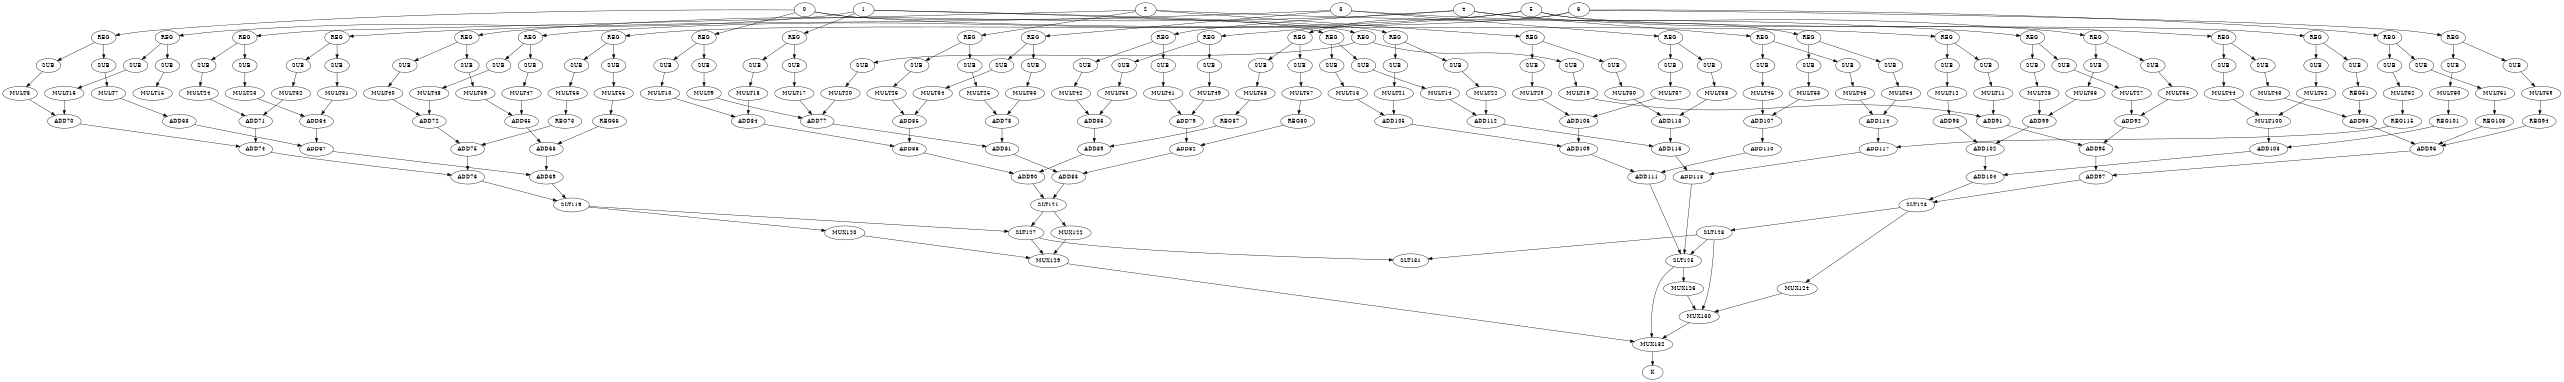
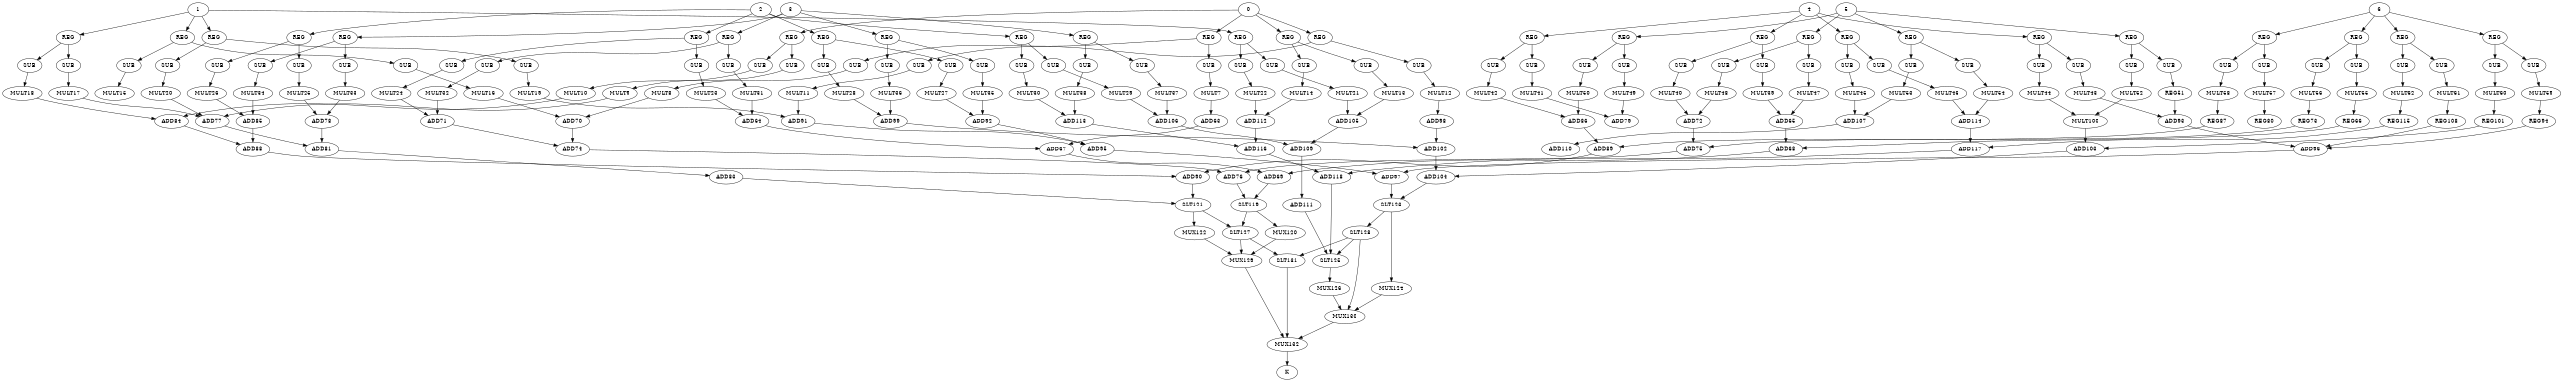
  strict digraph {
    n1 [label=REG]
    n2 [label=SUB]
    n3 [label=SUB]
    0
    n5 [label=REG]
    n6 [label=REG]
    n7 [label=REG]
    n8 [label=SUB]
    n9 [label=SUB]
    n10 [label=SUB]
    n11 [label=SUB]
    n12 [label=SUB]
    n13 [label=SUB]
    n14 [label=MULT7]
    n15 [label=ADD63]
    n16 [label=ADD67]
    n17 [label=MULT8]
    n18 [label=ADD70]
    n19 [label=ADD74]
    n20 [label=MULT9]
    n21 [label=ADD77]
    n22 [label=ADD81]
    n23 [label=MULT10]
    n24 [label=ADD84]
    n25 [label=ADD88]
    n26 [label=MULT11]
    n27 [label=ADD91]
    n28 [label=ADD95]
    n29 [label=MULT12]
    n30 [label=ADD98]
    n31 [label=ADD102]
    n32 [label=MULT13]
    n33 [label=ADD105]
    n34 [label=ADD109]
    n35 [label=MULT14]
    n36 [label=ADD112]
    n37 [label=ADD116]
    n38 [label=REG]
    n39 [label=SUB]
    n40 [label=SUB]
    1
    n42 [label=REG]
    n43 [label=REG]
    n44 [label=REG]
    n45 [label=SUB]
    n46 [label=SUB]
    n47 [label=SUB]
    n48 [label=SUB]
    n49 [label=SUB]
    n50 [label=SUB]
    n51 [label=MULT15]
    n52 [label=MULT16]
    n53 [label=MULT17]
    n54 [label=MULT18]
    n55 [label=MULT19]
    n56 [label=MULT20]
    n57 [label=MULT21]
    n58 [label=MULT22]
    n59 [label=REG]
    n60 [label=SUB]
    n61 [label=SUB]
    2
    n63 [label=REG]
    n64 [label=REG]
    n65 [label=REG]
    n66 [label=SUB]
    n67 [label=SUB]
    n68 [label=SUB]
    n69 [label=SUB]
    n70 [label=SUB]
    n71 [label=SUB]
    n72 [label=MULT23]
    n73 [label=ADD64]
    n74 [label=MULT24]
    n75 [label=ADD71]
    n76 [label=MULT25]
    n77 [label=ADD78]
    n78 [label=MULT26]
    n79 [label=ADD85]
    n80 [label=MULT27]
    n81 [label=ADD92]
    n82 [label=MULT28]
    n83 [label=ADD99]
    n84 [label=MULT29]
    n85 [label=ADD106]
    n86 [label=MULT30]
    n87 [label=ADD113]
    n88 [label=REG]
    n89 [label=SUB]
    n90 [label=SUB]
    3
    n92 [label=REG]
    n93 [label=REG]
    n94 [label=REG]
    n95 [label=SUB]
    n96 [label=SUB]
    n97 [label=SUB]
    n98 [label=SUB]
    n99 [label=SUB]
    n100 [label=SUB]
    n101 [label=MULT31]
    n102 [label=MULT32]
    n103 [label=MULT33]
    n104 [label=MULT34]
    n105 [label=MULT35]
    n106 [label=MULT36]
    n107 [label=MULT37]
    n108 [label=MULT38]
    n109 [label=REG]
    n110 [label=SUB]
    n111 [label=SUB]
    4
    n113 [label=REG]
    n114 [label=REG]
    n115 [label=REG]
    n116 [label=SUB]
    n117 [label=SUB]
    n118 [label=SUB]
    n119 [label=SUB]
    n120 [label=SUB]
    n121 [label=SUB]
    n122 [label=MULT39]
    n123 [label=ADD65]
    n124 [label=ADD68]
    n125 [label=MULT40]
    n126 [label=ADD72]
    n127 [label=ADD75]
    n128 [label=MULT41]
    n129 [label=ADD79]
-   n130 [label=ADD82]
    n131 [label=MULT42]
    n132 [label=ADD86]
    n133 [label=ADD89]
    n134 [label=MULT43]
    n135 [label=ADD93]
    n136 [label=ADD96]
    n137 [label=MULT44]
    n138 [label=MULT100]
    n139 [label=ADD103]
    n140 [label=MULT45]
    n141 [label=ADD107]
    n142 [label=ADD110]
    n143 [label=MULT46]
    n144 [label=ADD114]
    n145 [label=ADD117]
    n146 [label=REG]
    n147 [label=SUB]
    n148 [label=SUB]
    5
    n150 [label=REG]
    n151 [label=REG]
    n152 [label=REG]
    n153 [label=SUB]
    n154 [label=SUB]
    n155 [label=SUB]
    n156 [label=SUB]
    n157 [label=SUB]
    n158 [label=SUB]
    n159 [label=MULT47]
    n160 [label=MULT48]
    n161 [label=MULT49]
    n162 [label=MULT50]
    n163 [label=REG51]
    n164 [label=MULT52]
    n165 [label=MULT53]
    n166 [label=MULT54]
    n167 [label=REG]
    n168 [label=SUB]
    n169 [label=SUB]
    6
    n171 [label=REG]
    n172 [label=REG]
    n173 [label=REG]
    n174 [label=SUB]
    n175 [label=SUB]
    n176 [label=SUB]
    n177 [label=SUB]
    n178 [label=SUB]
    n179 [label=SUB]
    n180 [label=MULT55]
    n181 [label=REG66]
    n182 [label=MULT56]
    n183 [label=REG73]
    n184 [label=MULT57]
    n185 [label=REG80]
    n186 [label=MULT58]
    n187 [label=REG87]
    n188 [label=MULT59]
    n189 [label=REG94]
    n190 [label=MULT60]
    n191 [label=REG101]
    n192 [label=MULT61]
    n193 [label=REG108]
    n194 [label=MULT62]
    n195 [label=REG115]
    n196 [label=ADD69]
    n197 [label=SLT119]
    n198 [label=MUX120]
    n199 [label=SLT127]
    n200 [label=ADD76]
    n201 [label=ADD83]
    n202 [label=SLT121]
    n203 [label=MUX122]
    n204 [label=ADD90]
    n205 [label=ADD97]
    n206 [label=SLT123]
    n207 [label=MUX124]
    n208 [label=SLT128]
    n209 [label=ADD104]
    n210 [label=ADD111]
    n211 [label=SLT125]
    n212 [label=MUX126]
    n213 [label=ADD118]
    n214 [label=MUX129]
    n215 [label=SLT131]
    n216 [label=MUX132]
    n217 [label=MUX130]
    n218 [label=K]
    n1 -> n2
    n1 -> n3
    n2 -> n14
    n3 -> n17
    0 -> n1
    0 -> n5
    0 -> n6
    0 -> n7
    n5 -> n8
    n5 -> n9
    n6 -> n10
    n6 -> n11
    n7 -> n12
    n7 -> n13
    n8 -> n20
    n9 -> n23
    n10 -> n26
    n11 -> n29
    n12 -> n32
    n13 -> n35
    n14 -> n15
    n15 -> n16
    n16 -> n196
    n17 -> n18
    n18 -> n19
    n19 -> n200
    n20 -> n21
    n21 -> n22
    n22 -> n201
    n23 -> n24
    n24 -> n25
    n25 -> n204
    n26 -> n27
    n27 -> n28
    n28 -> n205
    n29 -> n30
    n30 -> n31
    n31 -> n209
    n32 -> n33
    n33 -> n34
    n34 -> n210
    n35 -> n36
    n36 -> n37
    n37 -> n213
    n38 -> n39
    n38 -> n40
    n39 -> n51
    n40 -> n52
    1 -> n38
    1 -> n42
    1 -> n43
    1 -> n44
    n42 -> n45
    n42 -> n46
    n43 -> n47
    n43 -> n48
    n44 -> n49
    n44 -> n50
    n45 -> n53
    n46 -> n54
    n47 -> n55
    n48 -> n56
    n49 -> n57
    n50 -> n58
    n52 -> n18
    n53 -> n21
    n54 -> n24
    n55 -> n27
    n56 -> n21
    n57 -> n33
    n58 -> n36
    n59 -> n60
    n59 -> n61
    n60 -> n72
    n61 -> n74
    2 -> n59
    2 -> n63
    2 -> n64
    2 -> n65
    n63 -> n66
    n63 -> n67
    n64 -> n68
    n64 -> n69
    n65 -> n70
    n65 -> n71
    n66 -> n76
    n67 -> n78
    n68 -> n80
    n69 -> n82
    n70 -> n84
    n71 -> n86
    n72 -> n73
    n73 -> n16
    n74 -> n75
    n75 -> n19
    n76 -> n77
    n77 -> n22
    n78 -> n79
    n79 -> n25
    n80 -> n81
    n81 -> n28
    n82 -> n83
    n83 -> n31
    n84 -> n85
    n85 -> n34
    n86 -> n87
    n87 -> n37
    n88 -> n89
    n88 -> n90
    n89 -> n101
    n90 -> n102
    3 -> n88
    3 -> n92
    3 -> n93
    3 -> n94
    n92 -> n95
    n92 -> n96
    n93 -> n97
    n93 -> n98
    n94 -> n99
    n94 -> n100
    n95 -> n103
    n96 -> n104
    n97 -> n105
    n98 -> n106
    n99 -> n107
    n100 -> n108
    n101 -> n73
    n102 -> n75
    n103 -> n77
    n104 -> n79
    n105 -> n81
    n106 -> n83
    n107 -> n85
    n108 -> n87
    n109 -> n110
    n109 -> n111
    n110 -> n122
    n111 -> n125
    4 -> n109
    4 -> n113
    4 -> n114
    4 -> n115
    n113 -> n116
    n113 -> n117
    n114 -> n118
    n114 -> n119
    n115 -> n120
    n115 -> n121
    n116 -> n128
    n117 -> n131
    n118 -> n134
    n119 -> n137
    n120 -> n140
    n121 -> n143
    n122 -> n123
    n123 -> n124
    n124 -> n196
    n125 -> n126
    n126 -> n127
    n127 -> n200
    n128 -> n129
-   n129 -> n130
-   n130 -> n201
    n131 -> n132
    n132 -> n133
    n133 -> n204
    n134 -> n135
    n135 -> n136
    n136 -> n205
    n137 -> n138
    n138 -> n139
    n139 -> n209
    n140 -> n141
    n141 -> n142
-   n142 -> n210
    n143 -> n144
    n144 -> n145
    n145 -> n213
    n146 -> n147
    n146 -> n148
    n147 -> n159
    n148 -> n160
    5 -> n146
    5 -> n150
    5 -> n151
    5 -> n152
    n150 -> n153
    n150 -> n154
    n151 -> n155
    n151 -> n156
    n152 -> n157
    n152 -> n158
    n153 -> n161
    n154 -> n162
    n155 -> n163
    n156 -> n164
    n157 -> n165
    n158 -> n166
    n159 -> n123
    n160 -> n126
    n161 -> n129
    n162 -> n132
    n163 -> n135
    n164 -> n138
    n165 -> n141
    n166 -> n144
    n167 -> n168
    n167 -> n169
    n168 -> n180
    n169 -> n182
    6 -> n167
    6 -> n171
    6 -> n172
    6 -> n173
    n171 -> n174
    n171 -> n175
    n172 -> n176
    n172 -> n177
    n173 -> n178
    n173 -> n179
    n174 -> n184
    n175 -> n186
    n176 -> n188
    n177 -> n190
    n178 -> n192
    n179 -> n194
    n180 -> n181
    n181 -> n124
    n182 -> n183
    n183 -> n127
    n184 -> n185
-   n185 -> n130
    n186 -> n187
    n187 -> n133
    n188 -> n189
    n189 -> n136
    n190 -> n191
    n191 -> n139
    n192 -> n193
    n193 -> n136
    n194 -> n195
    n195 -> n145
    n196 -> n197
    n197 -> n198
    n197 -> n199
    n198 -> n214
    n199 -> n214
    n199 -> n215
    n200 -> n197
    n201 -> n202
    n202 -> n199
    n202 -> n203
    n203 -> n214
    n204 -> n202
    n205 -> n206
    n206 -> n207
    n206 -> n208
    n207 -> n217
    n208 -> n211
    n208 -> n215
    n208 -> n217
    n209 -> n206
    n210 -> n211
    n211 -> n212
    n212 -> n217
    n213 -> n211
    n214 -> n216
-   n211 -> n216
+   n215 -> n216
    n216 -> n218
    n217 -> n216
  }
